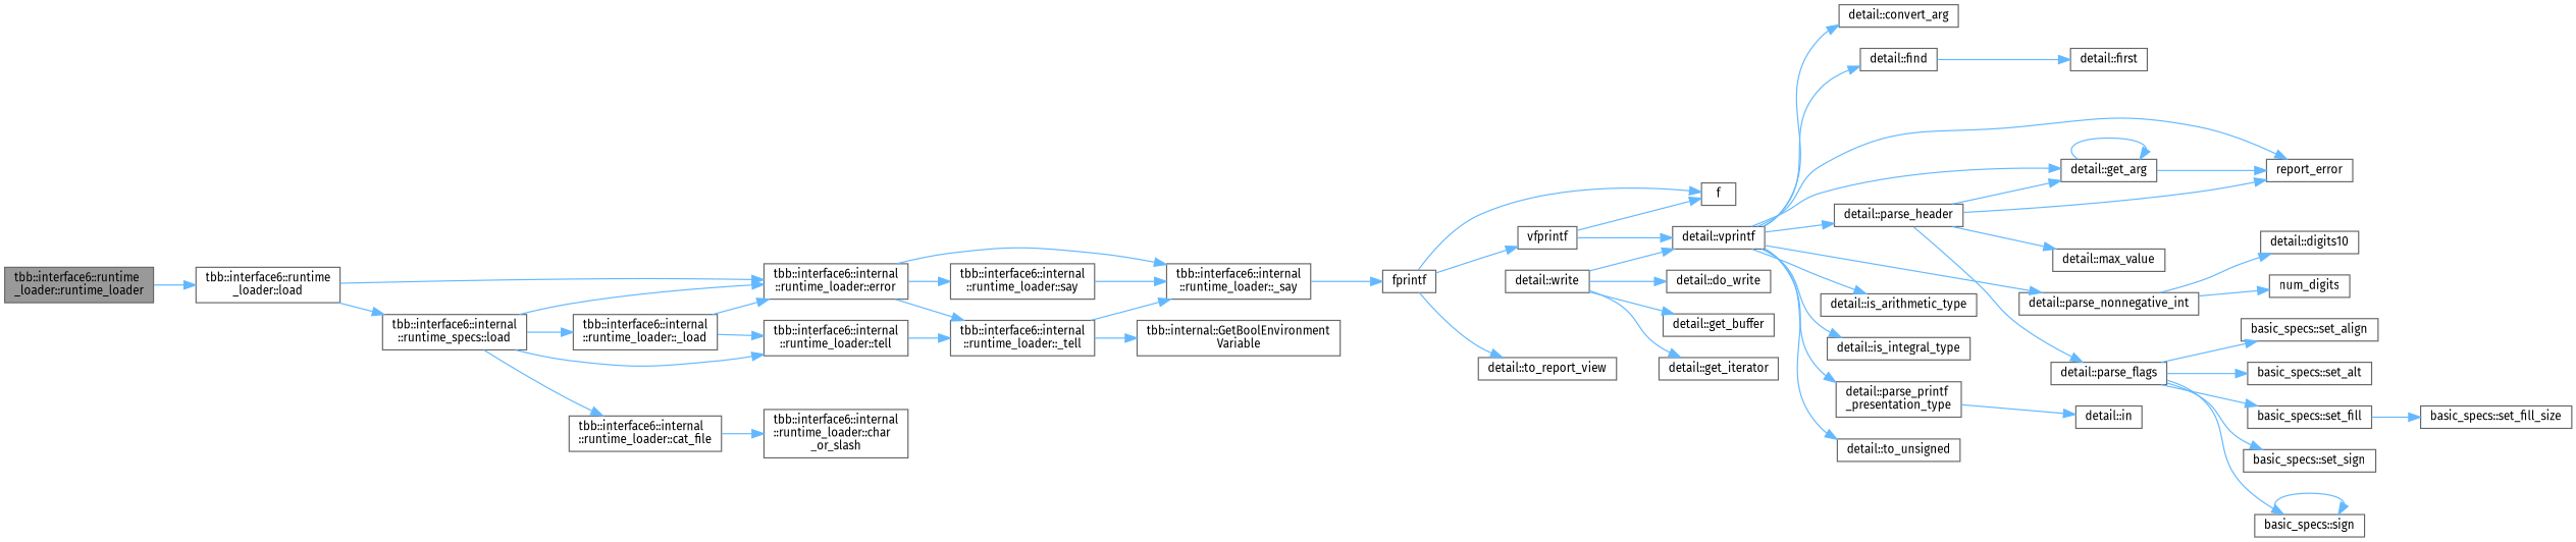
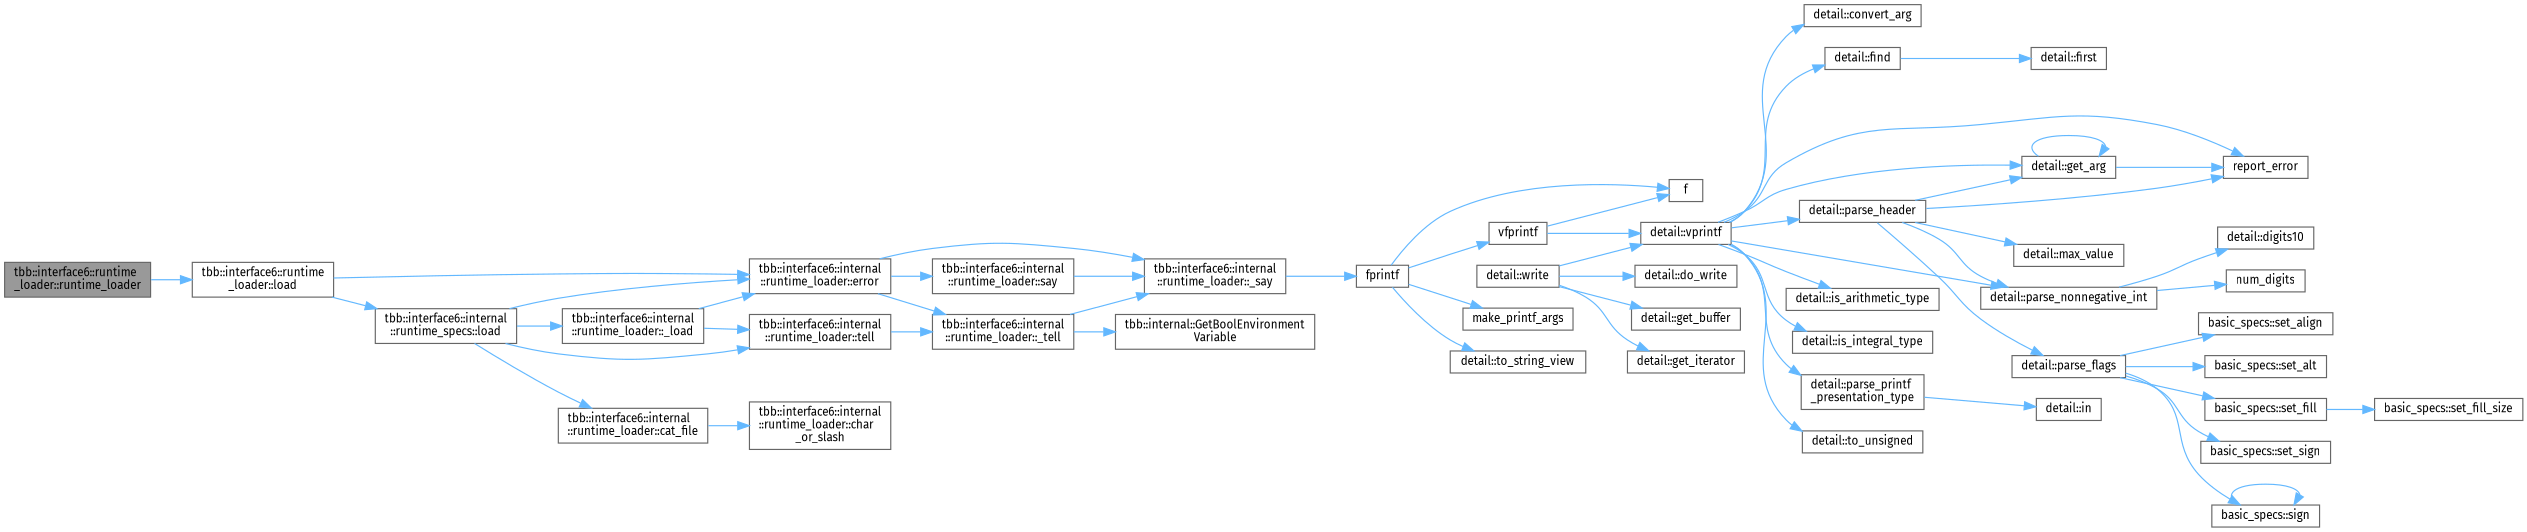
  digraph {
    fontname="Fira Sans"
    rankdir=LR
    node [color=grey40 fillcolor=white fontname="Fira Sans" fontsize=10 shape=box style=filled]
    edge [color=steelblue1 fontname="Fira Sans" fontsize=10 labelfontname=Helvetica labelfontsize=10 style=solid]
    n1 [color=gray40 fillcolor=grey60 fontcolor=black height=0.2 label="tbb::interface6::runtime\l_loader::runtime_loader" width=0.4]
    n2 [height=0.2 label="tbb::interface6::runtime\l_loader::load" width=0.4]
    n3 [height=0.2 label="tbb::interface6::internal\l::runtime_loader::error" width=0.4]
    n4 [height=0.2 label="tbb::interface6::internal\l::runtime_specs::load" width=0.4]
    n5 [height=0.2 label="tbb::interface6::internal\l::runtime_loader::_say" width=0.4]
    n6 [height=0.2 label="tbb::interface6::internal\l::runtime_loader::_tell" width=0.4]
    n7 [height=0.2 label="tbb::interface6::internal\l::runtime_loader::say" width=0.4]
    n8 [height=0.2 label="tbb::interface6::internal\l::runtime_loader::_load" width=0.4]
    n9 [height=0.2 label="tbb::interface6::internal\l::runtime_loader::tell" width=0.4]
    n10 [height=0.2 label="tbb::interface6::internal\l::runtime_loader::cat_file" width=0.4]
    n11 [height=0.2 label=fprintf width=0.4]
    n12 [height=0.2 label="tbb::internal::GetBoolEnvironment\lVariable" width=0.4]
    n13 [height=0.2 label=f width=0.4]
-   n15 [height=0.2 label="detail::to_report_view" width=0.4]
+   n14 [height=0.2 label=make_printf_args width=0.4]
+   n15 [height=0.2 label="detail::to_string_view" width=0.4]
    n16 [height=0.2 label=vfprintf width=0.4]
    n17 [height=0.2 label="detail::vprintf" width=0.4]
    n18 [height=0.2 label="detail::convert_arg" width=0.4]
    n19 [height=0.2 label="detail::find" width=0.4]
    n20 [height=0.2 label="detail::get_arg" width=0.4]
    n21 [height=0.2 label=report_error width=0.4]
    n22 [height=0.2 label="detail::is_arithmetic_type" width=0.4]
    n23 [height=0.2 label="detail::is_integral_type" width=0.4]
    n24 [height=0.2 label="detail::parse_header" width=0.4]
    n25 [height=0.2 label="detail::parse_nonnegative_int" width=0.4]
    n26 [height=0.2 label="detail::parse_printf\l_presentation_type" width=0.4]
    n27 [height=0.2 label="detail::to_unsigned" width=0.4]
    n28 [height=0.2 label="detail::first" width=0.4]
    n29 [height=0.2 label="detail::max_value" width=0.4]
    n30 [height=0.2 label="detail::parse_flags" width=0.4]
    n31 [height=0.2 label="detail::digits10" width=0.4]
    n32 [height=0.2 label=num_digits width=0.4]
    n33 [height=0.2 label="detail::in" width=0.4]
    n34 [height=0.2 label="detail::write" width=0.4]
    n35 [height=0.2 label="detail::do_write" width=0.4]
    n36 [height=0.2 label="detail::get_buffer" width=0.4]
    n37 [height=0.2 label="detail::get_iterator" width=0.4]
    n38 [height=0.2 label="basic_specs::set_align" width=0.4]
    n39 [height=0.2 label="basic_specs::set_alt" width=0.4]
    n40 [height=0.2 label="basic_specs::set_fill" width=0.4]
    n41 [height=0.2 label="basic_specs::set_sign" width=0.4]
    n42 [height=0.2 label="basic_specs::sign" width=0.4]
    n43 [height=0.2 label="basic_specs::set_fill_size" width=0.4]
    n44 [height=0.2 label="tbb::interface6::internal\l::runtime_loader::char\l_or_slash" width=0.4]
    n1 -> n2
    n2 -> n3
    n2 -> n4
    n3 -> n5
    n3 -> n6
    n3 -> n7
    n4 -> n3
    n4 -> n8
    n4 -> n9
    n4 -> n10
    n5 -> n11
    n6 -> n5
    n6 -> n12
    n7 -> n5
    n8 -> n3
    n8 -> n9
    n9 -> n6
    n10 -> n44
    n11 -> n13
+   n11 -> n14
    n11 -> n15
    n11 -> n16
    n16 -> n13
    n16 -> n17
    n17 -> n18
    n17 -> n19
    n17 -> n20
    n17 -> n21
    n17 -> n22
    n17 -> n23
    n17 -> n24
    n17 -> n25
    n17 -> n26
    n17 -> n27
    n19 -> n28
    n20 -> n20
    n20 -> n21
    n24 -> n20
    n24 -> n21
+   n24 -> n25
    n24 -> n29
    n24 -> n30
    n25 -> n31
    n25 -> n32
    n26 -> n33
    n30 -> n38
    n30 -> n39
    n30 -> n40
    n30 -> n41
    n30 -> n42
    n34 -> n17
    n34 -> n35
    n34 -> n36
    n34 -> n37
    n40 -> n43
    n42 -> n42
  }
